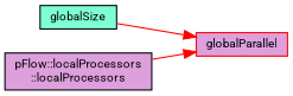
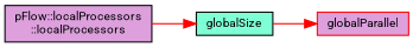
  digraph {
    fontname=Roboto
    rankdir=RL
    node [color=black fillcolor=plum fontname=Roboto fontsize=10 shape=record style=filled]
    edge [color=red dir=back fontname=Roboto fontsize=10 labelfontname=Helvetica labelfontsize=10 style=solid]
    n1 [fillcolor=aquamarine fontcolor=black height=0.2 label=globalSize width=0.4]
    n2 [height=0.2 label="pFlow::localProcessors\l::localProcessors" width=0.4]
    n3 [color=red height=0.2 label=globalParallel width=0.4]
-   n3 -> n2
+   n1 -> n2
    n3 -> n1
  }
